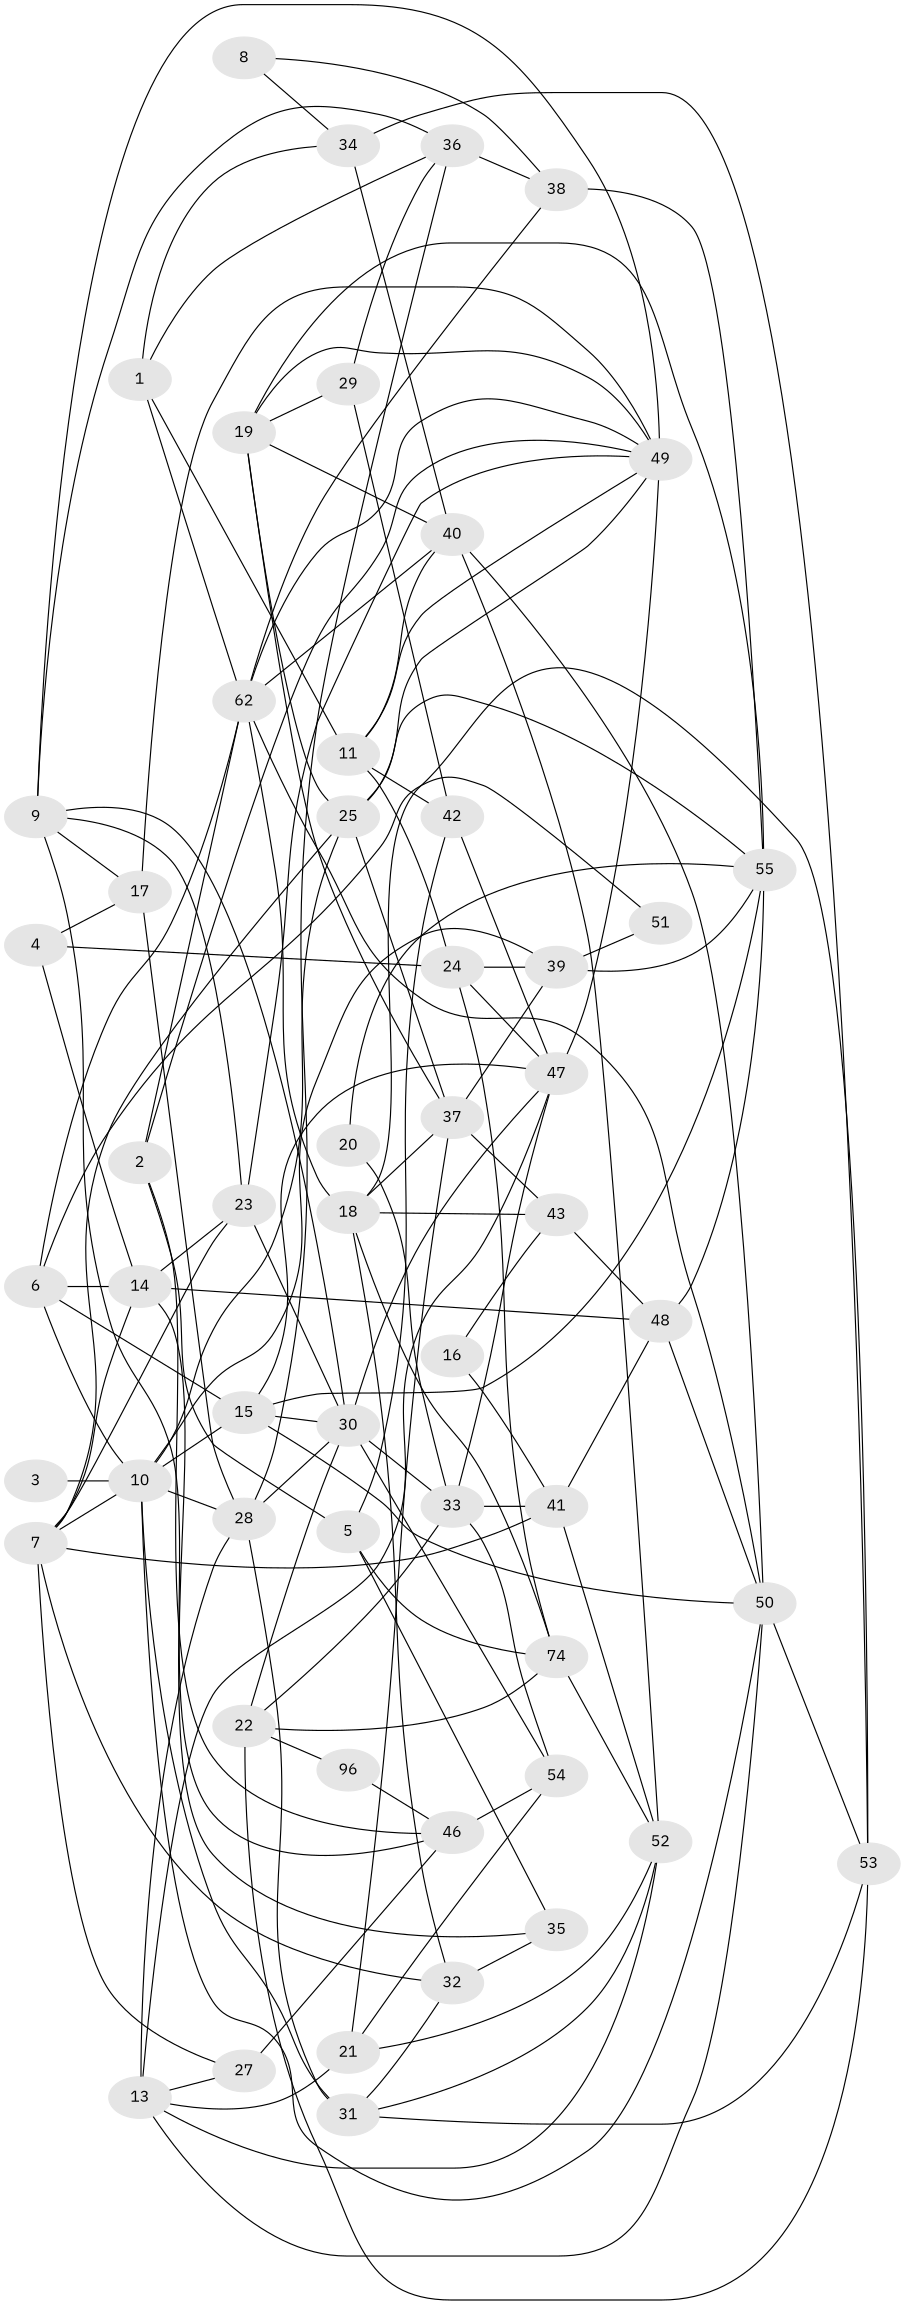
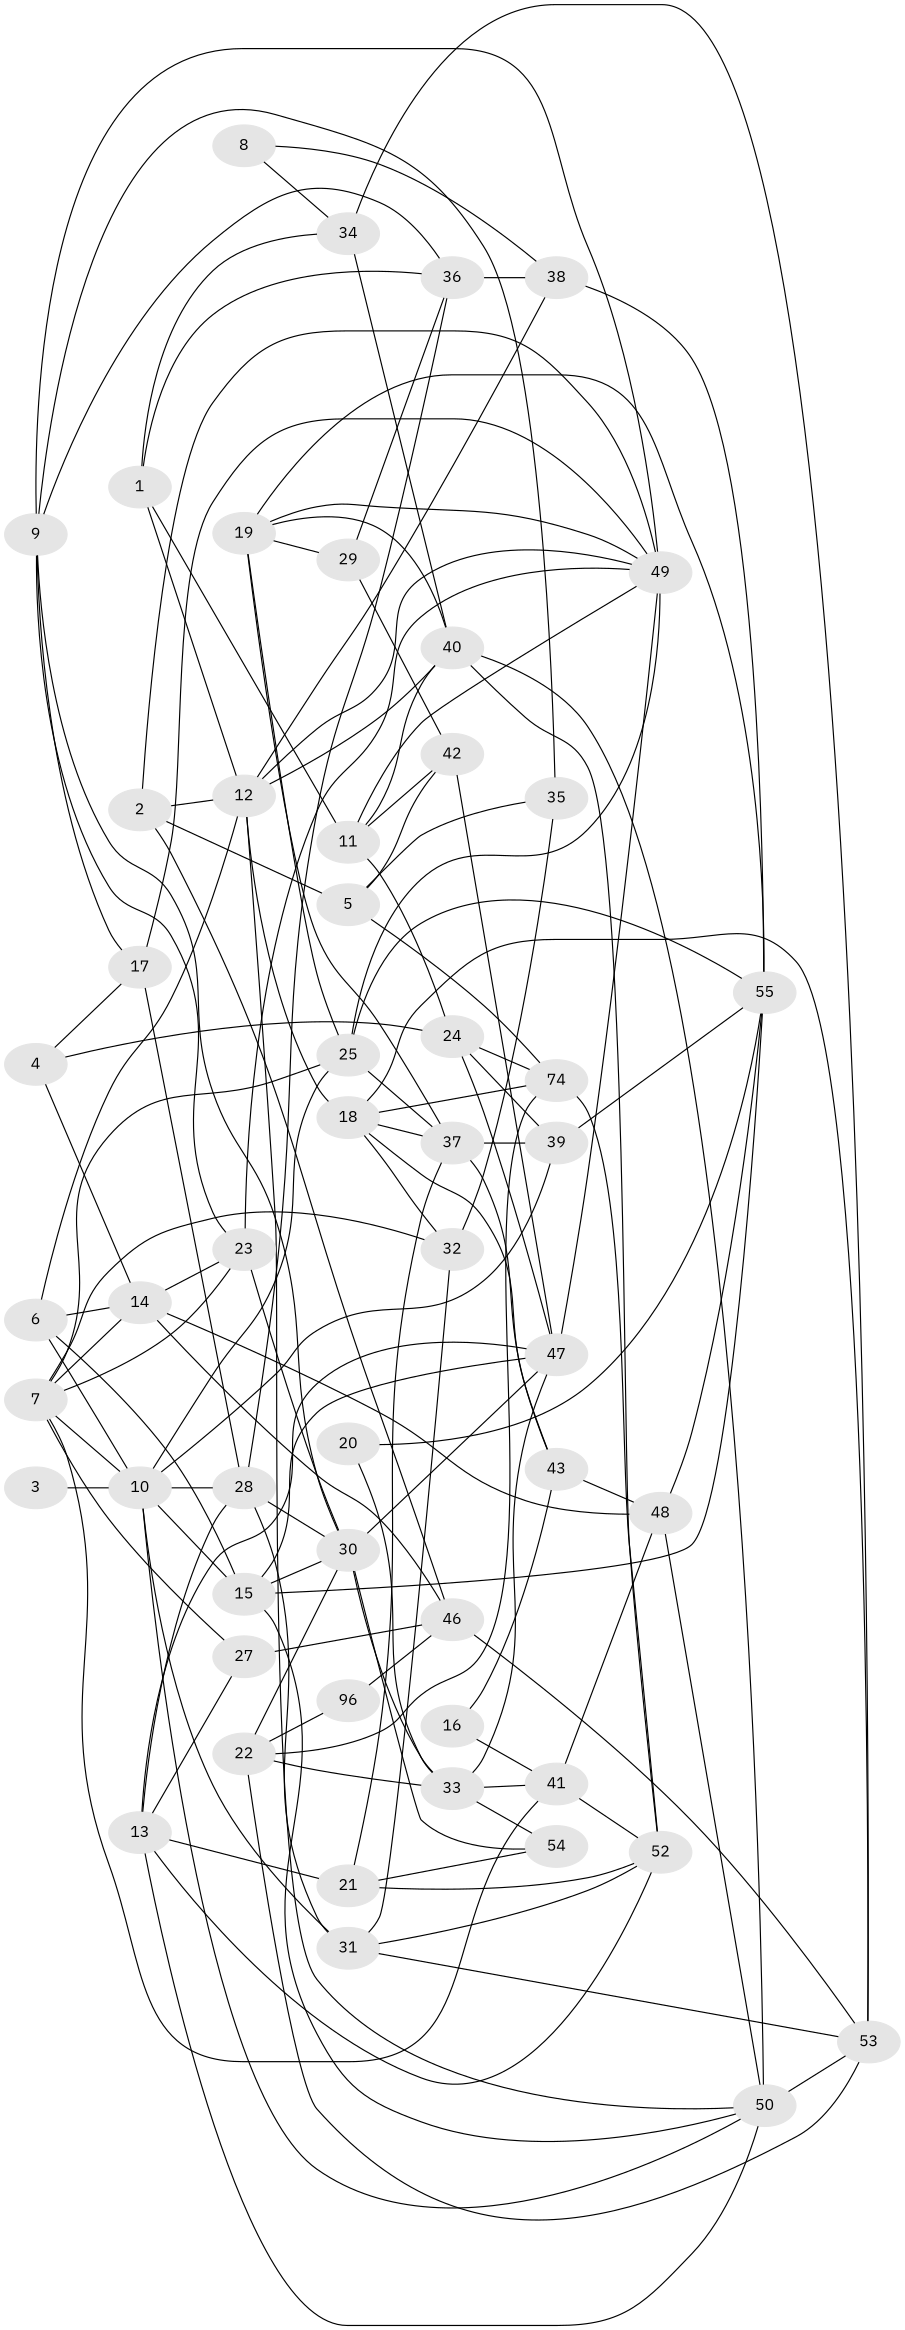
  graph {
    fontname="IBM Plex Sans"
    rankdir=LR
    node [color=gray90 fontname="IBM Plex Sans" style=filled]
    edge [fontname="IBM Plex Sans" weight=1.0]
    1
    11
-   12 [label=62]
+   12
    34
    36
    49
    24
    42
    40
    38
    50
    18
    53
    2
    5
    46
    35
    n18 [label=74]
    3
    10
    15
    25
    28
    31
    39
    4
    14
    17
    23
    48
    47
    52
    6
-   51
    30
    55
    7
    27
    32
    41
    37
    8
    9
    33
    54
    43
    13
    21
    16
    19
    29
    20
    22
    n54 [label=96]
    1 -- 11
    1 -- 12
    1 -- 34
    1 -- 36
    11 -- 49
    11 -- 24
    11 -- 42
    11 -- 40
    12 -- 49
    12 -- 40
    12 -- 38
    12 -- 50
    12 -- 18
    34 -- 40 [weight=2.0]
    34 -- 53
    36 -- 38
    24 -- n18
    24 -- 39
    24 -- 47
    42 -- 47
    40 -- 50
    40 -- 52
    38 -- 55
    50 -- 53
    18 -- 53
    18 -- n18
    18 -- 32
    18 -- 37
    18 -- 43
    2 -- 12
    2 -- 49
    2 -- 5
    2 -- 46
    5 -- 42
    5 -- 35
    5 -- n18
-   46 -- 54
+   46 -- 53
    n18 -- 52
    3 -- 10 [weight=2.0]
    10 -- 50
    10 -- 15 [weight=2.0]
    10 -- 25
    10 -- 28
    10 -- 31
    10 -- 39
    15 -- 50
    15 -- 47 [weight=2.0]
    15 -- 30
    15 -- 55
    25 -- 49 [weight=2.0]
    25 -- 55
    25 -- 37
    28 -- 36
    28 -- 31
    28 -- 30
    31 -- 53 [weight=2.0]
    31 -- 52
    31 -- 32 [weight=2.0]
-   39 -- 51
    39 -- 55
    4 -- 24
    4 -- 14
    4 -- 17
    14 -- 46
    14 -- 23
    14 -- 48
    17 -- 49
    17 -- 28
    23 -- 49
    23 -- 30
    48 -- 50
    48 -- 55
    47 -- 49
    6 -- 12
    6 -- 10
    6 -- 15
    6 -- 14
-   6 -- 51
    30 -- 47
    30 -- 33
    30 -- 54
    7 -- 10
    7 -- 25
    7 -- 14
    7 -- 23
    7 -- 27
    7 -- 32
    7 -- 41
    27 -- 46
    32 -- 35
    41 -- 48
    41 -- 52
    37 -- 39 [weight=2.0]
    37 -- 43
    8 -- 34
    8 -- 38
    9 -- 36
    9 -- 49
    9 -- 35
    9 -- 17
    9 -- 23
    9 -- 30
    33 -- 47
    33 -- 41
    33 -- 54
    43 -- 48
    13 -- 50
    13 -- 28
    13 -- 47
    13 -- 52
    13 -- 27
    13 -- 21
    21 -- 52
    21 -- 37
    21 -- 54
    16 -- 41
    16 -- 43
    19 -- 49
    19 -- 40
    19 -- 25
    19 -- 55
    19 -- 37
    19 -- 29
    29 -- 36
    29 -- 42
    20 -- 55
    20 -- 33
    22 -- 53
    22 -- n18
    22 -- 30
    22 -- 33
    22 -- n54
    n54 -- 46
  }
